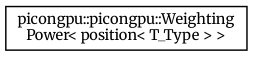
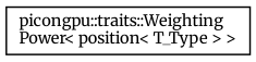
  digraph {
    rankdir=LR
    fontname=Merriweather
-   n1 [color=black fillcolor=white fontname=Merriweather fontsize=10 height=0.2 label="picongpu::picongpu::Weighting\lPower\< position\< T_Type \> \>" shape=record style=filled width=0.4]
+   n1 [color=black fillcolor=white fontname=Merriweather fontsize=10 height=0.2 label="picongpu::traits::Weighting\lPower\< position\< T_Type \> \>" shape=record style=filled width=0.4]
  }
